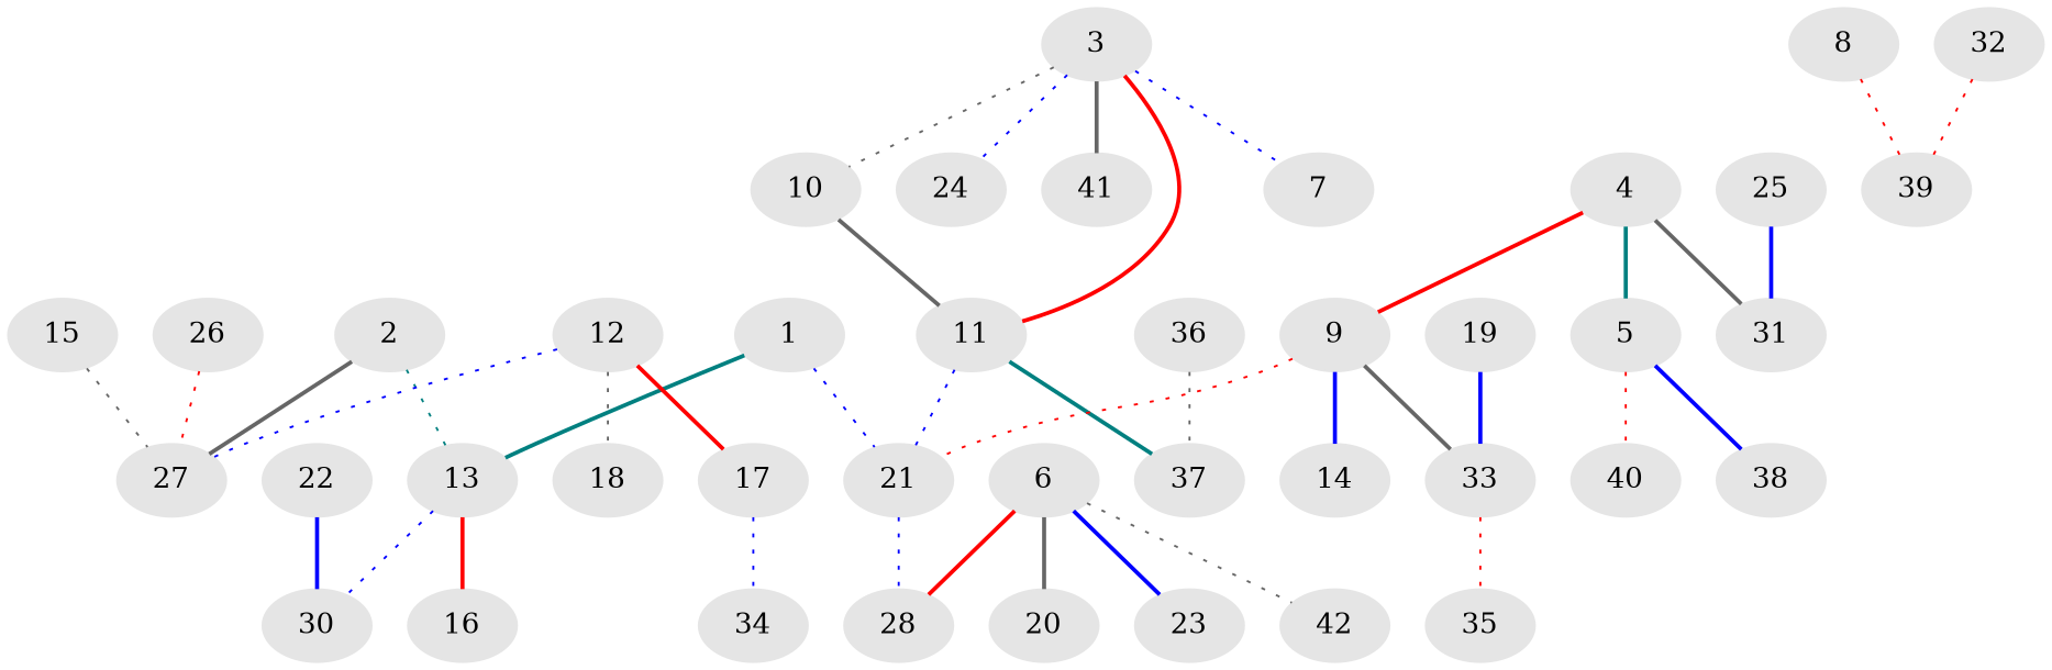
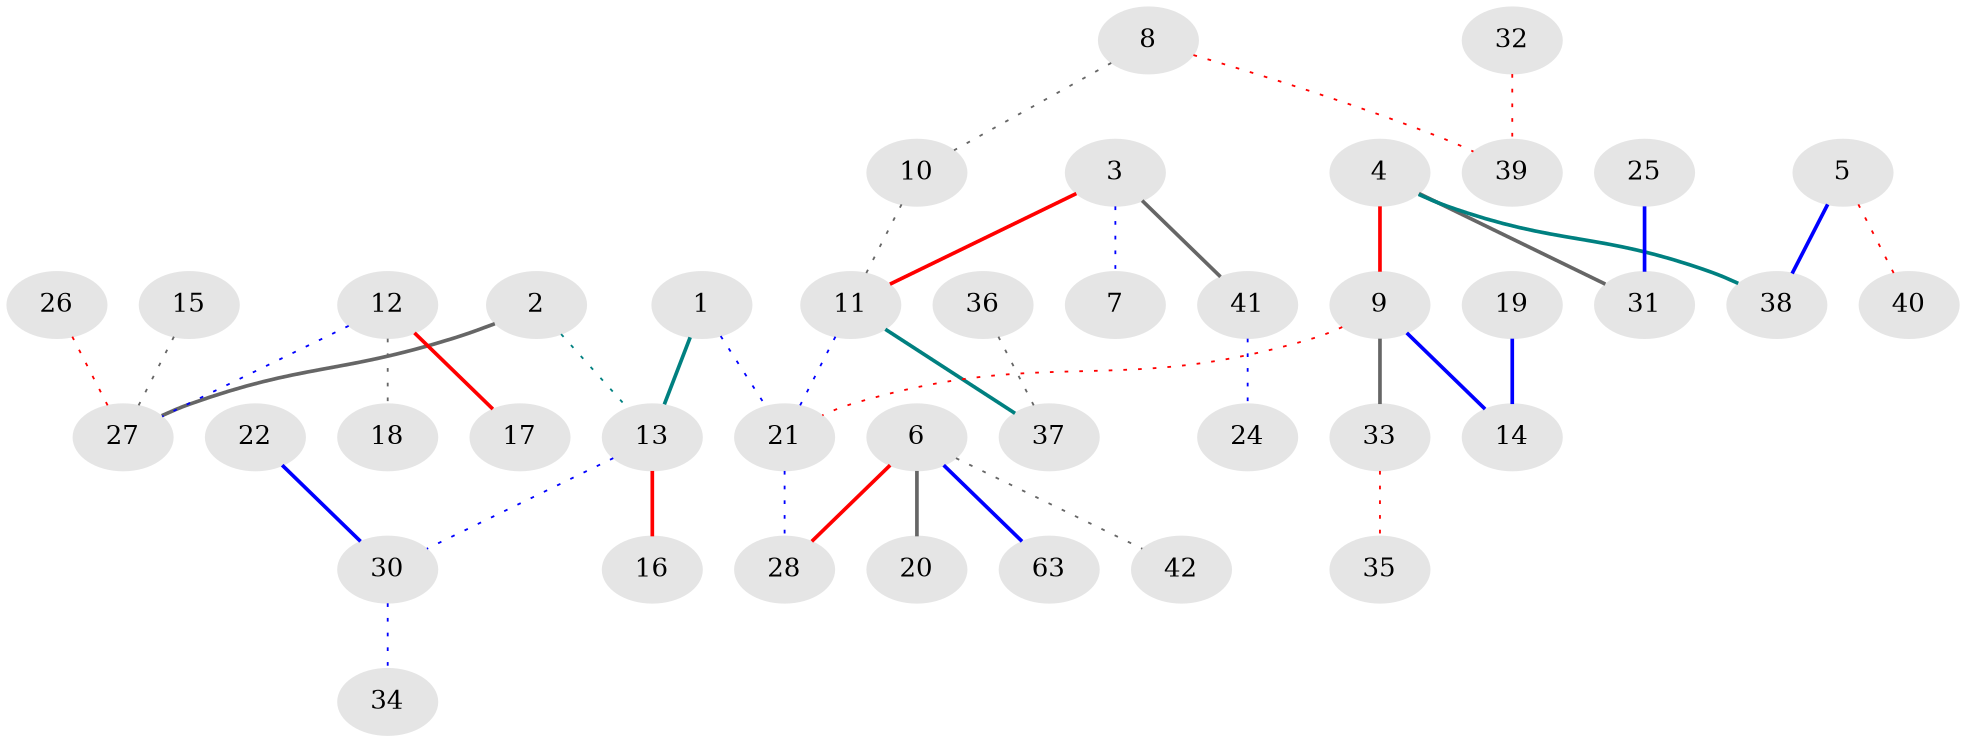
  graph {
    node [color=gray90 style=filled]
    edge [color=blue style=dotted weight=1.0]
    1
    13
    21
    16
    30
    28
    2
    27
    3
    7
    11
    24
    41
    37
    4
    9
    31
    38
    14
    33
    5
    40
    6
    20
-   23
+   23 [label=63]
    42
    8
    10
    39
    35
    12
    17
    18
    34
    15
    19
    22
    25
    26
    32
    36
    1 -- 13 [color=teal style=bold]
    1 -- 21
    13 -- 16 [color=red style=bold]
    13 -- 30
    21 -- 28
-   17 -- 34
+   30 -- 34
    2 -- 13 [color=teal]
    2 -- 27 [color=gray40 style=bold]
    3 -- 7
    3 -- 11 [color=red style=bold]
-   3 -- 24
+   41 -- 24
    3 -- 41 [color=gray40 style=bold]
    11 -- 21
    11 -- 37 [color=teal style=bold]
    4 -- 9 [color=red style=bold]
    4 -- 31 [color=gray40 style=bold]
-   4 -- 5 [color=teal style=bold]
+   4 -- 38 [color=teal style=bold]
    9 -- 21 [color=red]
    9 -- 14 [style=bold]
    9 -- 33 [color=gray40 style=bold]
    33 -- 35 [color=red]
    5 -- 38 [style=bold]
    5 -- 40 [color=red]
    6 -- 28 [color=red style=bold]
    6 -- 20 [color=gray40 style=bold]
    6 -- 23 [style=bold]
    6 -- 42 [color=gray40]
-   3 -- 10 [color=gray40]
+   8 -- 10 [color=gray40]
    8 -- 39 [color=red]
-   10 -- 11 [color=gray40 style=bold]
+   10 -- 11 [color=gray40]
    12 -- 27
    12 -- 17 [color=red style=bold]
    12 -- 18 [color=gray40]
    15 -- 27 [color=gray40]
-   19 -- 33 [style=bold]
+   19 -- 14 [style=bold]
    22 -- 30 [style=bold]
    25 -- 31 [style=bold]
    26 -- 27 [color=red]
    32 -- 39 [color=red]
    36 -- 37 [color=gray40]
  }
